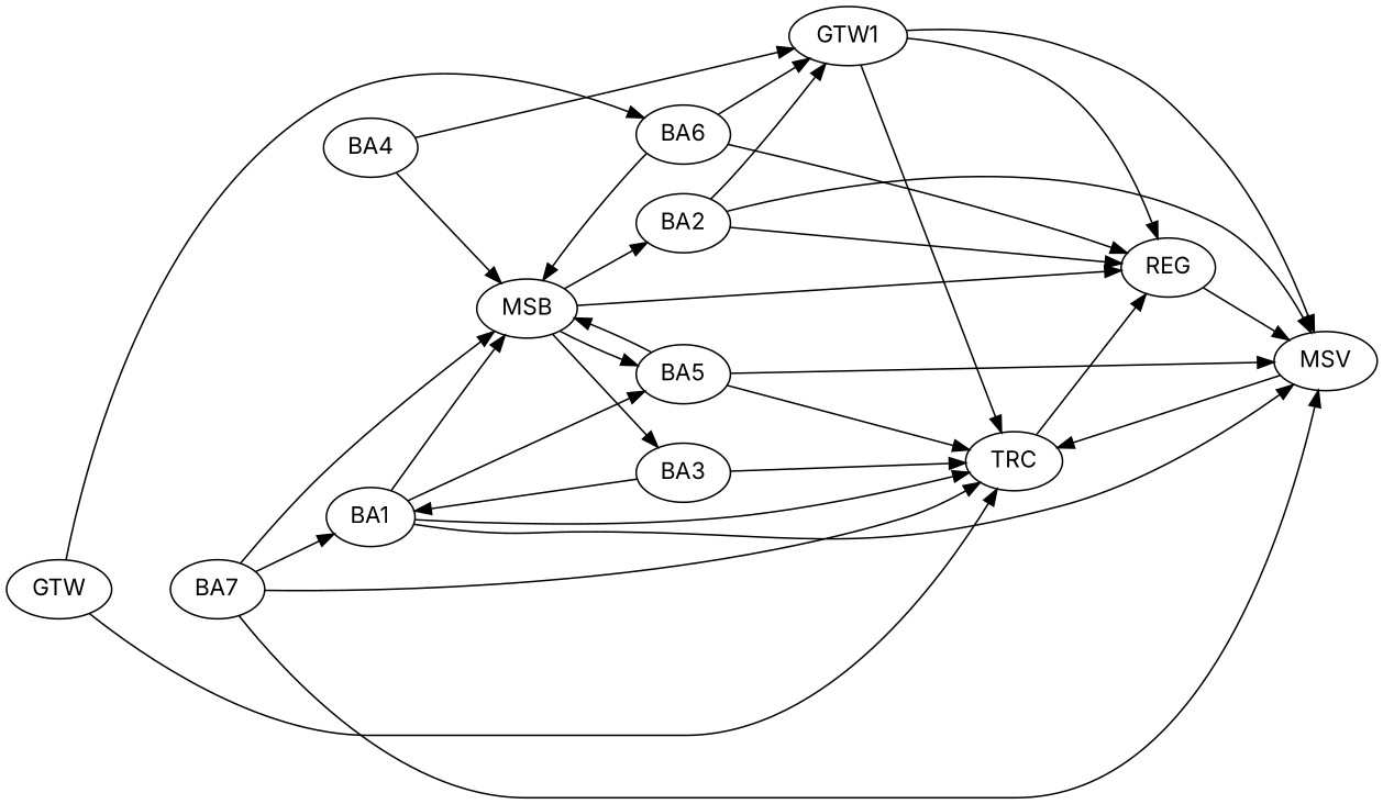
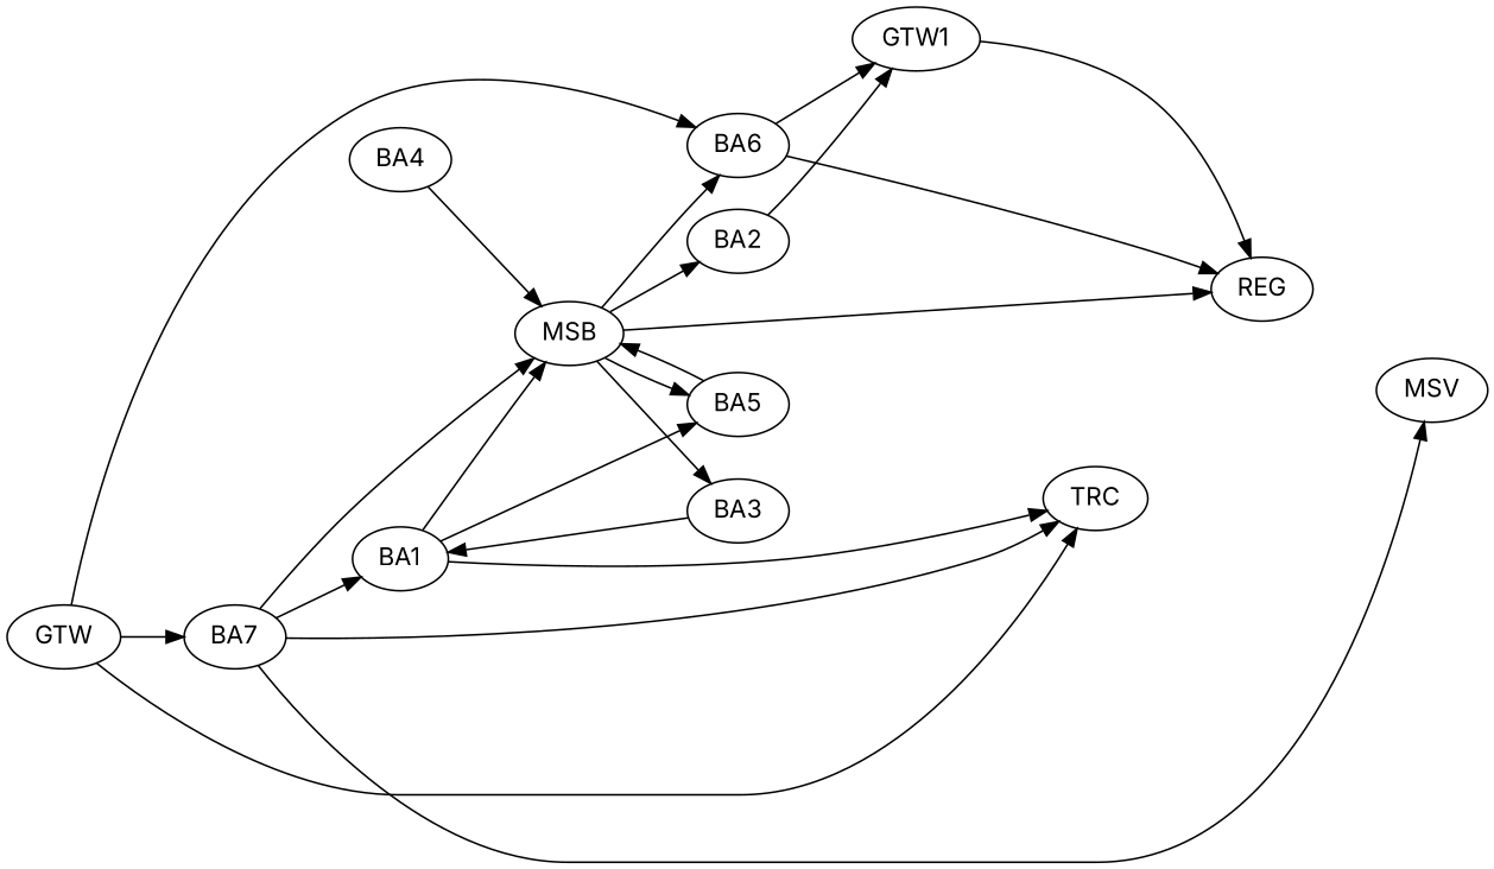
  strict digraph {
    fontname=Inter
    rankdir=LR
    node [fontname=Inter]
    edge [fontname=Inter]
    n1 [label=BA1]
    n2 [label=MSB]
    n3 [label=MSV]
    n4 [label=TRC]
    n5 [label=BA5]
    n6 [label=BA2]
    n7 [label=REG]
    n8 [label=BA3]
    n9 [label=GTW1]
    n10 [label=BA4]
    n11 [label=BA6]
    n12 [label=BA7]
    n13 [label=GTW]
    n1 -> n2
-   n1 -> n3
    n1 -> n4
    n1 -> n5
    n2 -> n5
    n2 -> n6
    n2 -> n7
    n2 -> n8
-   n3 -> n4
-   n4 -> n7
    n5 -> n2
-   n5 -> n3
-   n5 -> n4
-   n6 -> n3
-   n6 -> n7
    n6 -> n9
-   n7 -> n3
    n8 -> n1
-   n8 -> n4
-   n9 -> n3
-   n9 -> n4
    n9 -> n7
    n10 -> n2
-   n10 -> n9
-   n11 -> n2
+   n2 -> n11
    n11 -> n7
    n11 -> n9
    n12 -> n1
    n12 -> n2
    n12 -> n3
    n12 -> n4
    n13 -> n4
    n13 -> n11
+   n13 -> n12
  }
